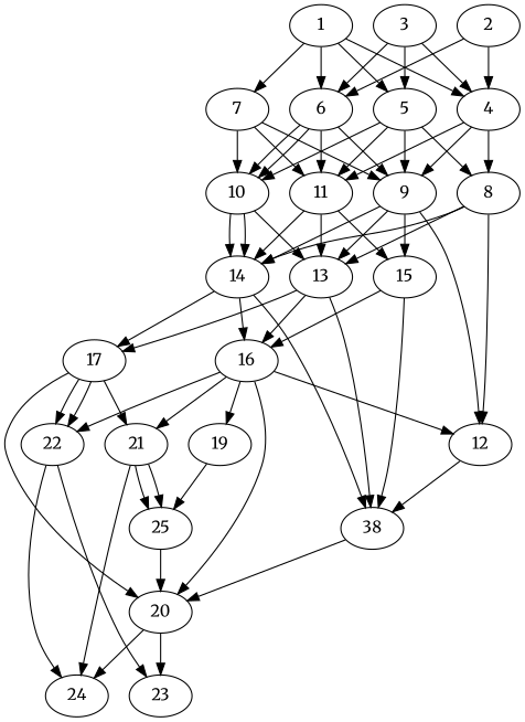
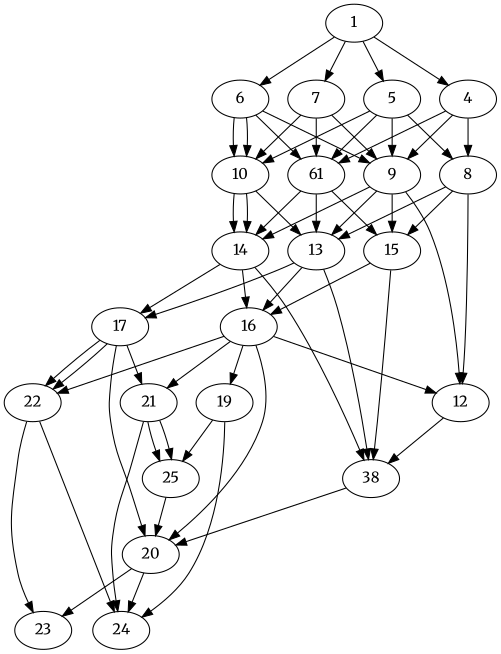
  digraph {
    fontname=Merriweather
    node [alpha=0.02 fontname=Merriweather]
    edge [fontname=Merriweather]
    1 [alpha=0.18 expect_size=27037696]
    4 [alpha=0.06 expect_size=43240448]
    5 [expect_size=32849920]
    6 [alpha=0.10 expect_size=16060416]
    7 [alpha=0.18 expect_size=28226560]
    8 [alpha=0.03 expect_size=38180864]
    9 [expect_size=39065600]
-   11 [alpha=0.19 expect_size=23389184]
+   11 [alpha=0.19 expect_size=23389184 label=61]
    10 [alpha=0.17 expect_size=22080512]
    12 [alpha=0.06 expect_size=18184192]
    13 [alpha=0.11 expect_size=22712320]
    15 [alpha=0.19 expect_size=45243392]
    14 [alpha=0.12 expect_size=31185920]
-   2 [expect_size=20890624]
-   3 [alpha=0.04 expect_size=51715072]
    n16 [alpha=0.20 expect_size=19700736 label=38]
    16 [alpha=0.09 expect_size=49140736]
    17 [alpha=0.05 expect_size=25280512]
    19 [alpha=0.11 expect_size=26668032]
    20 [alpha=0.07 expect_size=32376832]
    21 [alpha=0.12 expect_size=25437184]
    22 [alpha=0.04 expect_size=23162880]
    24 [alpha=0.03 expect_size=15526912]
    25 [alpha=0.03 expect_size=44844032]
    23 [alpha=0.16 expect_size=37289984]
    1 -> 4
    1 -> 5
    1 -> 6
    1 -> 7
    4 -> 8
    4 -> 9
    4 -> 11
    5 -> 8
    5 -> 9
    5 -> 11
    5 -> 10
    6 -> 9
    6 -> 11
    6 -> 10
    6 -> 10
    7 -> 9
    7 -> 11
    7 -> 10
    8 -> 12
    8 -> 13
-   8 -> 14
+   8 -> 15
    9 -> 12
    9 -> 13
    9 -> 15
    9 -> 14
    11 -> 13
    11 -> 15
    11 -> 14
    10 -> 13
    10 -> 14
    10 -> 14
    12 -> n16
    13 -> n16
    13 -> 16
    13 -> 17
    15 -> n16
    15 -> 16
    14 -> n16
    14 -> 16
    14 -> 17
-   2 -> 4
-   2 -> 6
-   3 -> 4
-   3 -> 5
-   3 -> 6
    n16 -> 20
    16 -> 12
    16 -> 19
    16 -> 20
    16 -> 21
    16 -> 22
    17 -> 20
    17 -> 21
    17 -> 22
    17 -> 22
+   19 -> 24
    19 -> 25
    20 -> 24
    20 -> 23
    21 -> 24
    21 -> 25
    21 -> 25
    22 -> 24
    22 -> 23
    25 -> 20
  }
